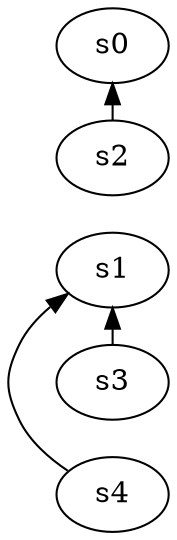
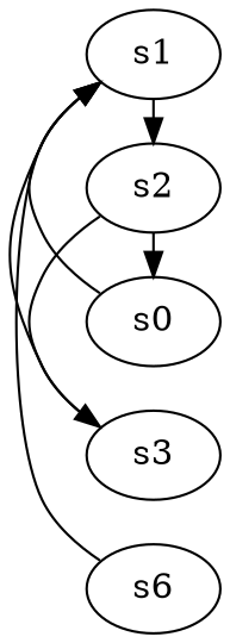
  digraph {
    rankdir=LR
    node [player=1]
    s1 [player=0]
    s0
    s2 [player=0]
    s3
-   s4
+   s4 [label=s6]
+   s1 -> s2 [constraint="time == 1 || time == 8 || time == 15 || time == 18 || time == 23"]
+   s0 -> s1 [constraint="time == 1 || time == 6 || time == 14 || time == 21 || time == 23 || time == 24"]
    s2 -> s0 [constraint="time % 7 == 3"]
+   s2 -> s3 [constraint="time % 7 == 4"]
    s3 -> s1 [constraint="time == 4 || time == 5 || time == 7 || time == 20 || time == 21 || time == 23"]
    s4 -> s1 [constraint="time == 14"]
  }
